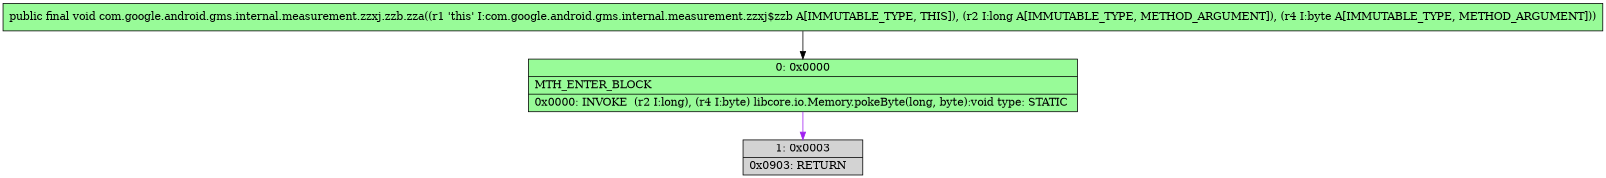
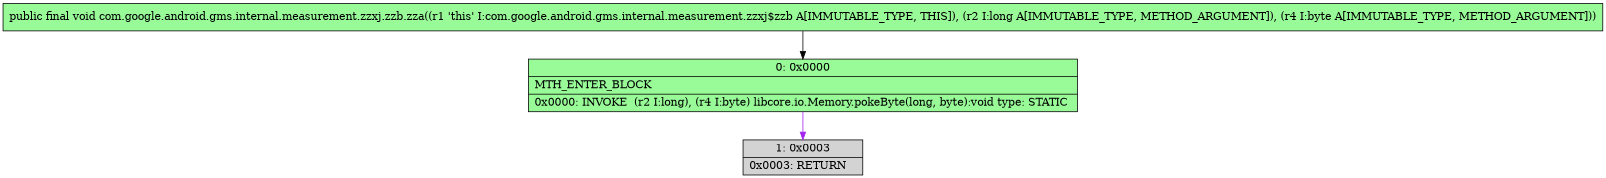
  digraph {
    node [shape=record style=filled fillcolor=palegreen]
    edge [style=solid]
    n1 [label="{0\:\ 0x0000|MTH_ENTER_BLOCK\l|0x0000: INVOKE  (r2 I:long), (r4 I:byte) libcore.io.Memory.pokeByte(long, byte):void type: STATIC \l}"]
-   n2 [label="{1\:\ 0x0003|0x0903: RETURN   \l}" fillcolor=lightgrey]
+   n2 [label="{1\:\ 0x0003|0x0003: RETURN   \l}" fillcolor=lightgrey]
    n3 [label="{public final void com.google.android.gms.internal.measurement.zzxj.zzb.zza((r1 'this' I:com.google.android.gms.internal.measurement.zzxj$zzb A[IMMUTABLE_TYPE, THIS]), (r2 I:long A[IMMUTABLE_TYPE, METHOD_ARGUMENT]), (r4 I:byte A[IMMUTABLE_TYPE, METHOD_ARGUMENT])) }"]
    n1 -> n2 [color=purple]
    n3 -> n1 [color=black]
  }
